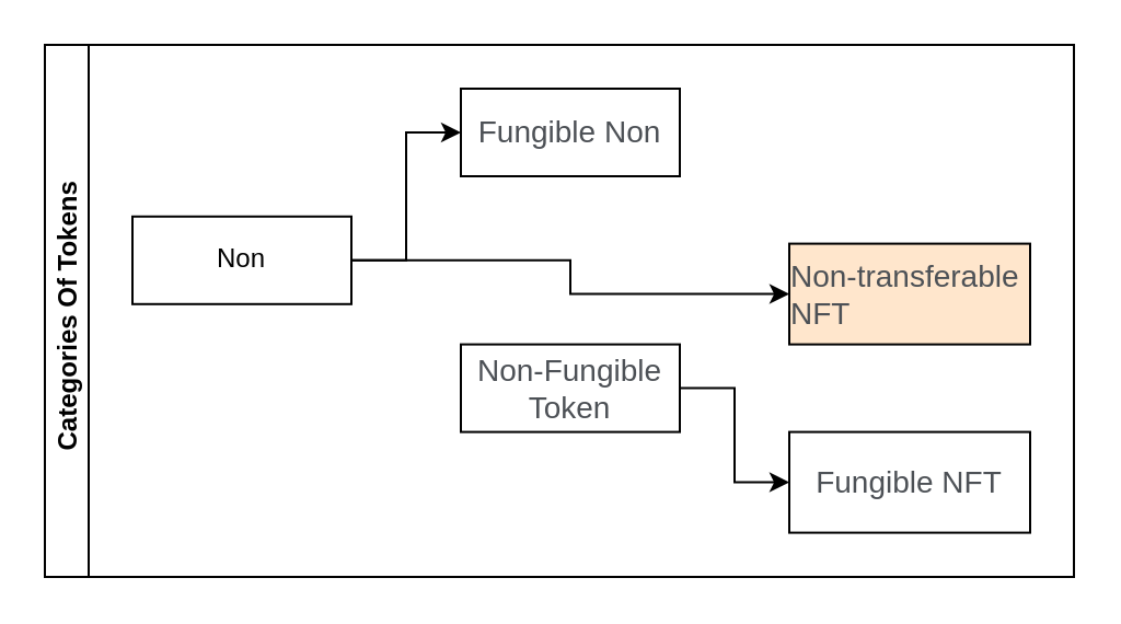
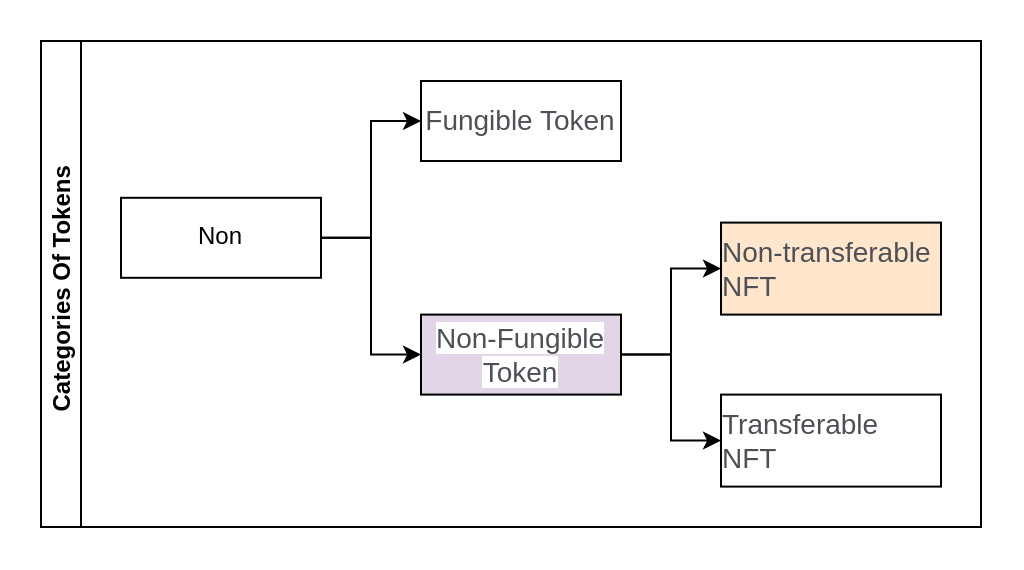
  <mxCell id="0" />
  <mxCell id="1" parent="0" />
  <mxCell id="2" value="Categories Of Tokens " style="swimlane;startSize=20;horizontal=0;childLayout=treeLayout;horizontalTree=1;resizable=0;containerType=tree;shadow=0;" vertex="1" parent="1"><mxGeometry x="20" y="20" width="470" height="243" as="geometry" /></mxCell>
  <mxCell id="3" value="Non" style="whiteSpace=wrap;html=1;" vertex="1" parent="2"><mxGeometry x="40" y="78.4" width="100" height="40" as="geometry" /></mxCell>
- <mxCell id="4" value="&lt;span style=&quot;color: rgb(77, 81, 86); font-family: arial, sans-serif; font-size: 14px; text-align: left; background-color: rgb(255, 255, 255);&quot;&gt;Non-Fungible Token&lt;/span&gt;" style="whiteSpace=wrap;html=1;" vertex="1" parent="2"><mxGeometry x="190" y="136.8" width="100" height="40" as="geometry" /></mxCell>
- <mxCell id="5" value="" style="edgeStyle=elbowEdgeStyle;elbow=horizontal;html=1;rounded=0;" edge="1" parent="2" source="3" target="8"><mxGeometry relative="1" as="geometry" /></mxCell>
- <mxCell id="6" value="&lt;span style=&quot;color: rgb(77, 81, 86); font-family: arial, sans-serif; font-size: 14px; text-align: left; background-color: rgb(255, 255, 255);&quot;&gt;Fungible Non&lt;/span&gt;" style="whiteSpace=wrap;html=1;" vertex="1" parent="2"><mxGeometry x="190" y="20" width="100" height="40" as="geometry" /></mxCell>
+ <mxCell id="4" value="&lt;span style=&quot;color: rgb(77, 81, 86); font-family: arial, sans-serif; font-size: 14px; text-align: left; background-color: rgb(255, 255, 255);&quot;&gt;Non-Fungible Token&lt;/span&gt;" style="whiteSpace=wrap;html=1;fillColor=#e1d5e7;" vertex="1" parent="2"><mxGeometry x="190" y="136.8" width="100" height="40" as="geometry" /></mxCell>
+ <mxCell id="5" value="" style="edgeStyle=elbowEdgeStyle;elbow=horizontal;html=1;rounded=0;" edge="1" parent="2" source="3" target="4"><mxGeometry relative="1" as="geometry" /></mxCell>
+ <mxCell id="6" value="&lt;span style=&quot;color: rgb(77, 81, 86); font-family: arial, sans-serif; font-size: 14px; text-align: left; background-color: rgb(255, 255, 255);&quot;&gt;Fungible Token&lt;/span&gt;" style="whiteSpace=wrap;html=1;" vertex="1" parent="2"><mxGeometry x="190" y="20" width="100" height="40" as="geometry" /></mxCell>
  <mxCell id="7" value="" style="edgeStyle=elbowEdgeStyle;elbow=horizontal;html=1;rounded=0;" edge="1" parent="2" source="3" target="6"><mxGeometry relative="1" as="geometry" /></mxCell>
  <mxCell id="8" value="&lt;div style=&quot;text-align: left;&quot;&gt;&lt;font face=&quot;arial, sans-serif&quot; color=&quot;#4d5156&quot;&gt;&lt;span style=&quot;font-size: 14px;&quot;&gt;Non-transferable NFT&lt;/span&gt;&lt;/font&gt;&lt;br&gt;&lt;/div&gt;" style="whiteSpace=wrap;html=1;fillColor=#ffe6cc;" vertex="1" parent="2"><mxGeometry x="340" y="90.8" width="110" height="46" as="geometry" /></mxCell>
+ <mxCell id="9" style="edgeStyle=orthogonalEdgeStyle;rounded=0;orthogonalLoop=1;jettySize=auto;html=1;exitX=1;exitY=0.5;exitDx=0;exitDy=0;" edge="1" parent="2" source="4" target="8"><mxGeometry relative="1" as="geometry" /></mxCell>
  <mxCell id="10" style="edgeStyle=orthogonalEdgeStyle;rounded=0;orthogonalLoop=1;jettySize=auto;html=1;exitX=1;exitY=0.5;exitDx=0;exitDy=0;" edge="1" target="11" source="4" parent="2"><mxGeometry relative="1" as="geometry"><mxPoint x="440" y="190.4" as="sourcePoint" /></mxGeometry></mxCell>
- <mxCell id="11" value="&lt;div style=&quot;text-align: left;&quot;&gt;&lt;font face=&quot;arial, sans-serif&quot; color=&quot;#4d5156&quot;&gt;&lt;span style=&quot;font-size: 14px;&quot;&gt;Fungible NFT&lt;/span&gt;&lt;/font&gt;&lt;br&gt;&lt;/div&gt;" style="whiteSpace=wrap;html=1;" vertex="1" parent="2"><mxGeometry x="340" y="176.8" width="110" height="46" as="geometry" /></mxCell>
+ <mxCell id="11" value="&lt;div style=&quot;text-align: left;&quot;&gt;&lt;font face=&quot;arial, sans-serif&quot; color=&quot;#4d5156&quot;&gt;&lt;span style=&quot;font-size: 14px;&quot;&gt;Transferable NFT&lt;/span&gt;&lt;/font&gt;&lt;br&gt;&lt;/div&gt;" style="whiteSpace=wrap;html=1;" vertex="1" parent="2"><mxGeometry x="340" y="176.8" width="110" height="46" as="geometry" /></mxCell>
